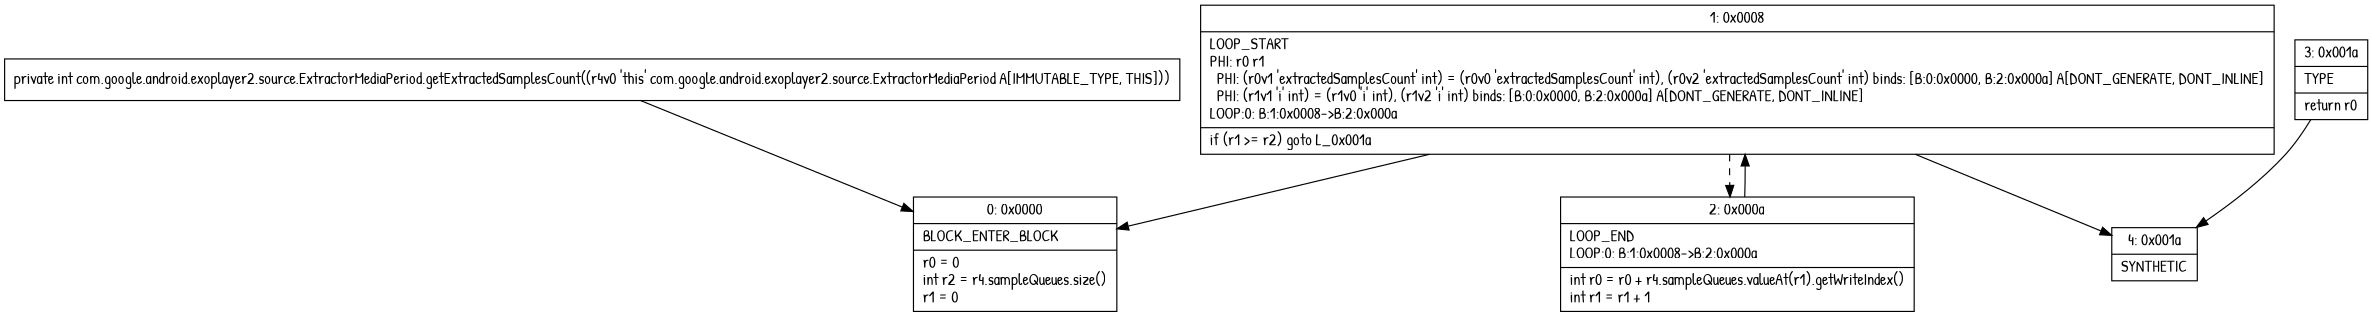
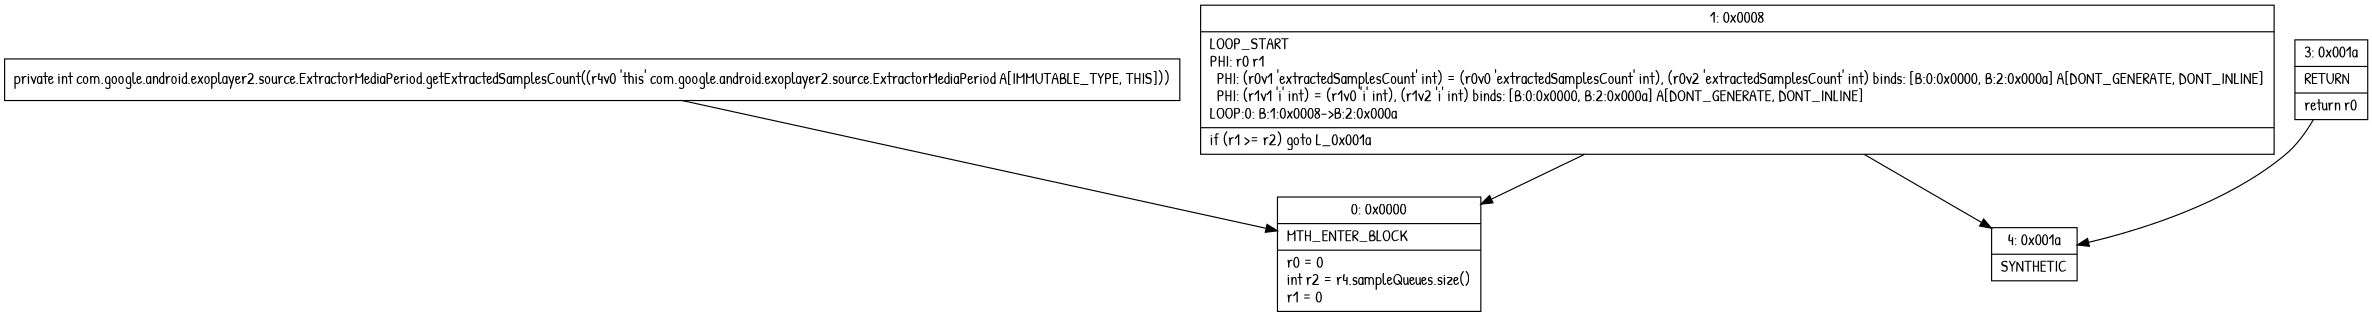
  digraph {
    fontname="Patrick Hand"
    node [fontname="Patrick Hand" shape=record]
    edge [fontname="Patrick Hand"]
-   n1 [label="{0\:\ 0x0000|BLOCK_ENTER_BLOCK\l|r0 = 0\lint r2 = r4.sampleQueues.size()\lr1 = 0\l}"]
+   n1 [label="{0\:\ 0x0000|MTH_ENTER_BLOCK\l|r0 = 0\lint r2 = r4.sampleQueues.size()\lr1 = 0\l}"]
    n2 [label="{1\:\ 0x0008|LOOP_START\lPHI: r0 r1 \l  PHI: (r0v1 'extractedSamplesCount' int) = (r0v0 'extractedSamplesCount' int), (r0v2 'extractedSamplesCount' int) binds: [B:0:0x0000, B:2:0x000a] A[DONT_GENERATE, DONT_INLINE]\l  PHI: (r1v1 'i' int) = (r1v0 'i' int), (r1v2 'i' int) binds: [B:0:0x0000, B:2:0x000a] A[DONT_GENERATE, DONT_INLINE]\lLOOP:0: B:1:0x0008\-\>B:2:0x000a\l|if (r1 \>= r2) goto L_0x001a\l}"]
-   n3 [label="{2\:\ 0x000a|LOOP_END\lLOOP:0: B:1:0x0008\-\>B:2:0x000a\l|int r0 = r0 + r4.sampleQueues.valueAt(r1).getWriteIndex()\lint r1 = r1 + 1\l}"]
    n4 [label="{4\:\ 0x001a|SYNTHETIC\l}"]
-   n5 [label="{3\:\ 0x001a|TYPE\l|return r0\l}"]
+   n5 [label="{3\:\ 0x001a|RETURN\l|return r0\l}"]
    n6 [label="{private int com.google.android.exoplayer2.source.ExtractorMediaPeriod.getExtractedSamplesCount((r4v0 'this' com.google.android.exoplayer2.source.ExtractorMediaPeriod A[IMMUTABLE_TYPE, THIS])) }"]
    n2 -> n1
-   n2 -> n3 [style=dashed]
    n2 -> n4
-   n3 -> n2
    n5 -> n4
    n6 -> n1
  }
